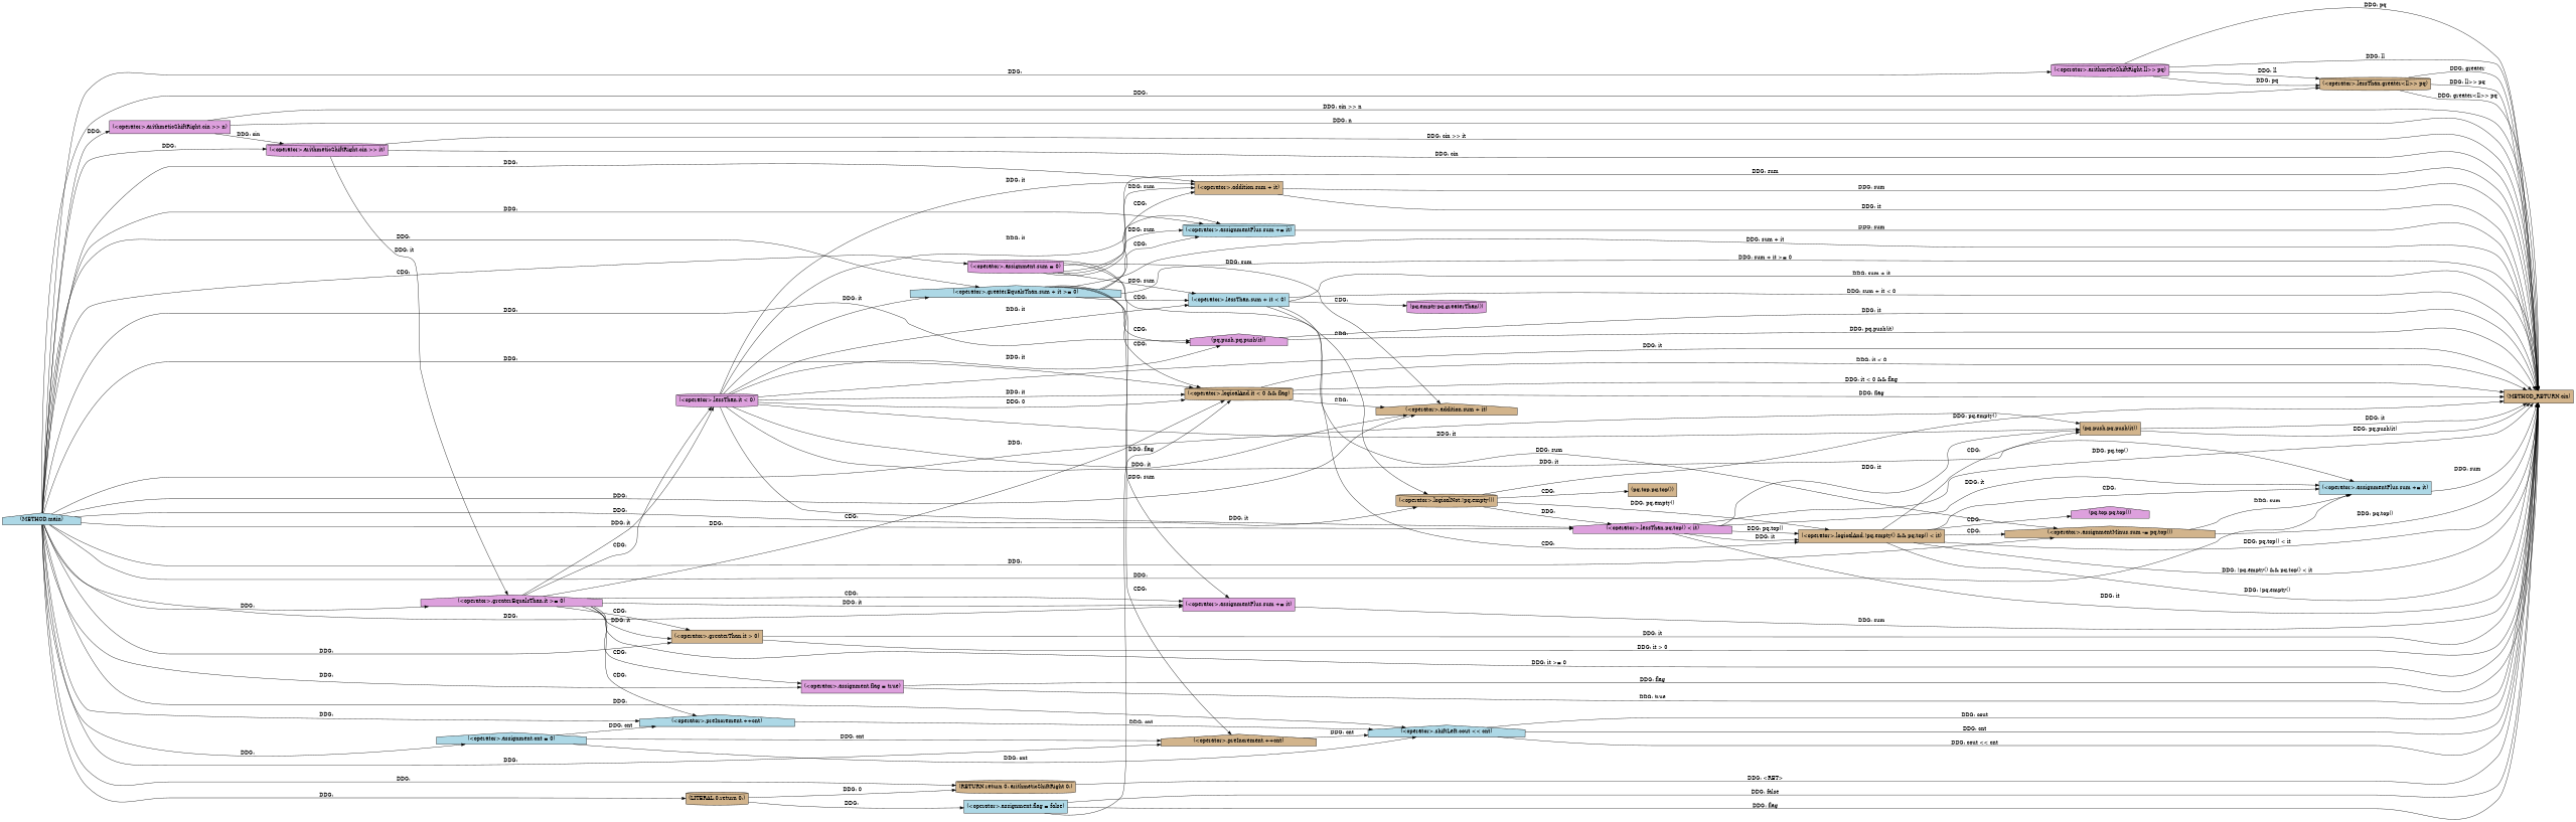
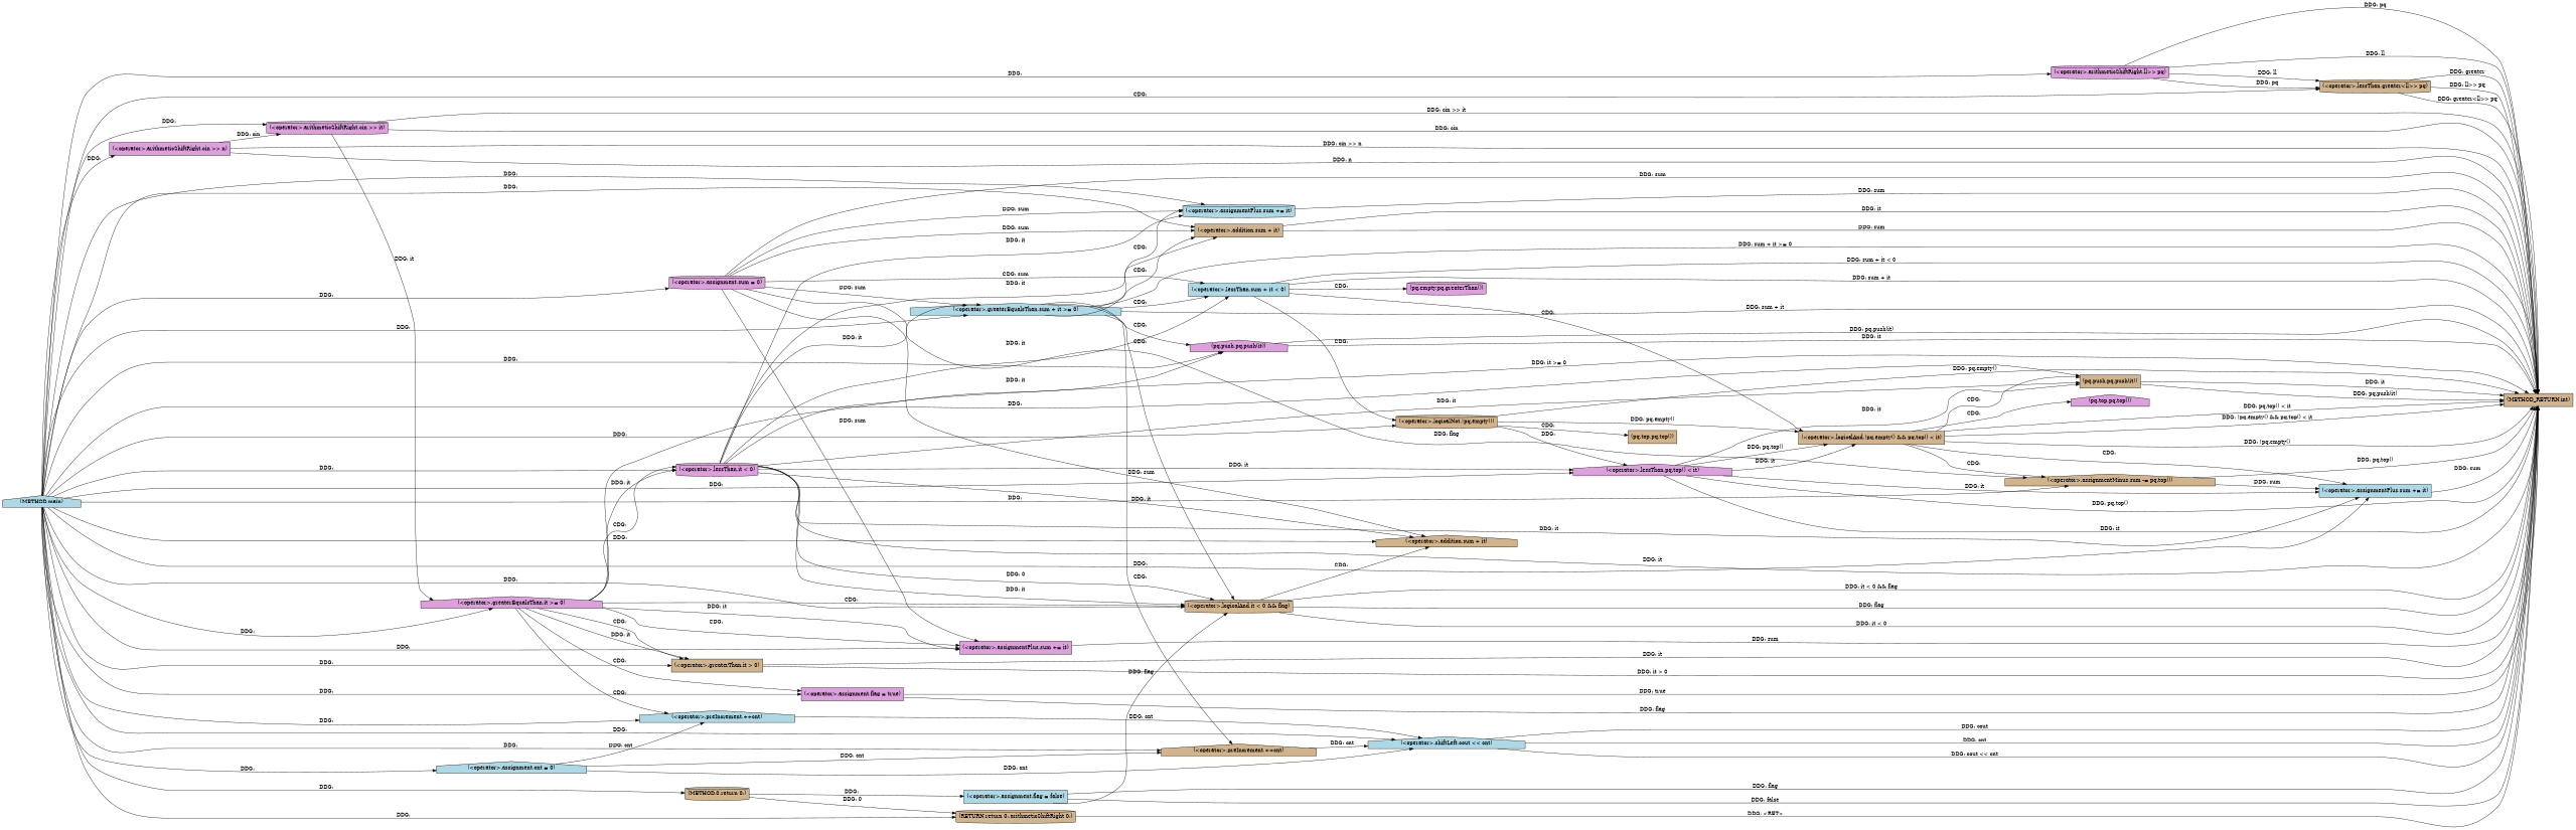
  digraph {
    rankdir=LR
    node [fillcolor=tan shape=house style=filled]
    n1 [fillcolor=lightblue label="(METHOD,main)"]
    n2 [label="(<operator>.lessThan,greater<ll>> pq)" shape=cylinder]
    n3 [fillcolor=plum label="(<operator>.arithmeticShiftRight,cin >> n)" shape=box]
    n4 [fillcolor=plum label="(<operator>.arithmeticShiftRight,cin >> it)" shape=cylinder]
    n5 [fillcolor=plum label="(<operator>.assignment,sum = 0)" shape=cylinder]
    n6 [fillcolor=lightblue label="(<operator>.assignment,cnt = 0)"]
    n7 [fillcolor=lightblue label="(<operator>.shiftLeft,cout << cnt)"]
    n8 [label="(RETURN,return 0;,arithmeticShiftRight 0;)" shape=cylinder]
-   n9 [label="(LITERAL,0,return 0;)" shape=cylinder]
+   n9 [label="(METHOD,0,return 0;)" shape=cylinder]
    n10 [fillcolor=plum label="(<operator>.arithmeticShiftRight,ll>> pq)" shape=cylinder]
    n11 [fillcolor=plum label="(<operator>.greaterEqualsThan,it >= 0)"]
    n12 [fillcolor=plum label="(<operator>.assignmentPlus,sum += it)" shape=box]
    n13 [fillcolor=lightblue label="(<operator>.preIncrement,++cnt)"]
    n14 [label="(<operator>.greaterThan,it > 0)" shape=box]
    n15 [fillcolor=plum label="(<operator>.assignment,flag = true)" shape=box]
    n16 [label="(<operator>.logicalAnd,it < 0 && flag)" shape=cylinder]
    n17 [fillcolor=plum label="(<operator>.lessThan,it < 0)" shape=cylinder]
    n18 [fillcolor=lightblue label="(<operator>.greaterEqualsThan,sum + it >= 0)"]
    n19 [fillcolor=lightblue label="(<operator>.assignmentPlus,sum += it)" shape=cylinder]
    n20 [fillcolor=plum label="(pq.push,pq.push(it))"]
    n21 [label="(<operator>.preIncrement,++cnt)"]
    n22 [label="(<operator>.addition,sum + it)"]
    n23 [label="(<operator>.addition,sum + it)" shape=box]
    n24 [label="(<operator>.assignmentMinus,sum -= pq.top())"]
    n25 [fillcolor=lightblue label="(<operator>.assignmentPlus,sum += it)" shape=box]
    n26 [label="(pq.push,pq.push(it))" shape=box]
    n27 [label="(<operator>.logicalNot,!pq.empty())" shape=cylinder]
    n28 [fillcolor=plum label="(<operator>.lessThan,pq.top() < it)"]
-   n29 [label="(METHOD_RETURN,cin)" shape=box]
+   n29 [label="(METHOD_RETURN,int)" shape=box]
    n30 [fillcolor=lightblue label="(<operator>.lessThan,sum + it < 0)" shape=box]
    n31 [fillcolor=lightblue label="(<operator>.assignment,flag = false)" shape=box]
    n32 [label="(<operator>.logicalAnd,!pq.empty() && pq.top() < it)" shape=box]
    n33 [fillcolor=plum label="(pq.empty,pq.greaterThan())" shape=cylinder]
    n34 [label="(pq.top,pq.top())" shape=box]
    n35 [fillcolor=plum label="(pq.top,pq.top())"]
-   n1 -> n2 [label="DDG: "]
+   n1 -> n2 [label="CDG: "]
    n1 -> n3 [label="DDG: "]
    n1 -> n4 [label="DDG: "]
-   n1 -> n5 [label="CDG: "]
+   n1 -> n5 [label="DDG: "]
    n1 -> n6 [label="DDG: "]
    n1 -> n7 [label="DDG: "]
    n1 -> n8 [label="DDG: "]
    n1 -> n9 [label="DDG: "]
    n1 -> n10 [label="DDG: "]
    n1 -> n11 [label="DDG: "]
    n1 -> n12 [label="DDG: "]
    n1 -> n13 [label="DDG: "]
    n1 -> n14 [label="DDG: "]
    n1 -> n15 [label="DDG: "]
    n1 -> n16 [label="DDG: "]
+   n1 -> n17 [label="DDG: "]
    n1 -> n18 [label="DDG: "]
    n1 -> n19 [label="DDG: "]
    n1 -> n20 [label="DDG: "]
    n1 -> n21 [label="DDG: "]
    n1 -> n22 [label="DDG: "]
    n1 -> n23 [label="DDG: "]
    n1 -> n24 [label="DDG: "]
    n1 -> n25 [label="DDG: "]
    n1 -> n26 [label="DDG: "]
    n1 -> n27 [label="DDG: "]
    n1 -> n28 [label="DDG: "]
    n2 -> n29 [label="DDG: ll>> pq"]
    n2 -> n29 [label="DDG: greater<ll>> pq"]
    n2 -> n29 [label="DDG: greater"]
    n3 -> n4 [label="DDG: cin"]
    n3 -> n29 [label="DDG: n"]
    n3 -> n29 [label="DDG: cin >> n"]
    n4 -> n11 [label="DDG: it"]
    n4 -> n29 [label="DDG: cin"]
    n4 -> n29 [label="DDG: cin >> it"]
    n5 -> n12 [label="DDG: sum"]
+   n5 -> n18 [label="DDG: sum"]
    n5 -> n19 [label="DDG: sum"]
    n5 -> n22 [label="DDG: sum"]
    n5 -> n23 [label="DDG: sum"]
-   n5 -> n24 [label="DDG: sum"]
+   n5 -> n24 [label="DDG: flag"]
    n5 -> n29 [label="DDG: sum"]
-   n5 -> n30 [label="DDG: sum"]
+   n5 -> n30 [label="CDG: sum"]
    n6 -> n7 [label="DDG: cnt"]
    n6 -> n13 [label="DDG: cnt"]
    n6 -> n21 [label="DDG: cnt"]
    n7 -> n29 [label="DDG: cnt"]
    n7 -> n29 [label="DDG: cout << cnt"]
    n7 -> n29 [label="DDG: cout"]
    n8 -> n29 [label="DDG: <RET>"]
    n9 -> n8 [label="DDG: 0"]
    n9 -> n31 [label="DDG: "]
    n10 -> n2 [label="DDG: pq"]
    n10 -> n2 [label="DDG: ll"]
    n10 -> n29 [label="DDG: ll"]
    n10 -> n29 [label="DDG: pq"]
    n11 -> n12 [label="DDG: it"]
    n11 -> n12 [label="CDG: "]
    n11 -> n13 [label="CDG: "]
    n11 -> n14 [label="DDG: it"]
    n11 -> n14 [label="CDG: "]
    n11 -> n15 [label="CDG: "]
    n11 -> n16 [label="CDG: "]
    n11 -> n17 [label="DDG: it"]
    n11 -> n17 [label="CDG: "]
    n11 -> n29 [label="DDG: it >= 0"]
    n12 -> n29 [label="DDG: sum"]
    n13 -> n7 [label="DDG: cnt"]
    n14 -> n29 [label="DDG: it"]
    n14 -> n29 [label="DDG: it > 0"]
    n15 -> n29 [label="DDG: flag"]
    n15 -> n29 [label="DDG: true"]
    n16 -> n22 [label="CDG: "]
    n16 -> n29 [label="DDG: it < 0"]
    n16 -> n29 [label="DDG: flag"]
    n16 -> n29 [label="DDG: it < 0 && flag"]
    n17 -> n16 [label="DDG: 0"]
    n17 -> n16 [label="DDG: it"]
    n17 -> n18 [label="DDG: it"]
    n17 -> n19 [label="DDG: it"]
    n17 -> n20 [label="DDG: it"]
    n17 -> n22 [label="DDG: it"]
    n17 -> n23 [label="DDG: it"]
    n17 -> n25 [label="DDG: it"]
    n17 -> n26 [label="DDG: it"]
    n17 -> n28 [label="DDG: it"]
    n17 -> n29 [label="DDG: it"]
    n17 -> n30 [label="DDG: it"]
    n18 -> n16 [label="CDG: "]
    n18 -> n19 [label="CDG: "]
    n18 -> n20 [label="CDG: "]
    n18 -> n21 [label="CDG: "]
    n18 -> n23 [label="CDG: "]
    n18 -> n29 [label="DDG: sum + it"]
    n18 -> n29 [label="DDG: sum + it >= 0"]
    n18 -> n30 [label="CDG: "]
    n19 -> n29 [label="DDG: sum"]
    n20 -> n29 [label="DDG: it"]
    n20 -> n29 [label="DDG: pq.push(it)"]
    n21 -> n7 [label="DDG: cnt"]
    n23 -> n29 [label="DDG: sum"]
    n23 -> n29 [label="DDG: it"]
    n24 -> n25 [label="DDG: sum"]
    n24 -> n29 [label="DDG: pq.top()"]
    n25 -> n29 [label="DDG: sum"]
    n26 -> n29 [label="DDG: it"]
    n26 -> n29 [label="DDG: pq.push(it)"]
    n27 -> n28 [label="DDG: "]
    n27 -> n29 [label="DDG: pq.empty()"]
    n27 -> n32 [label="DDG: pq.empty()"]
    n27 -> n34 [label="CDG: "]
    n28 -> n25 [label="DDG: it"]
    n28 -> n26 [label="DDG: it"]
    n28 -> n29 [label="DDG: pq.top()"]
    n28 -> n29 [label="DDG: it"]
    n28 -> n32 [label="DDG: pq.top()"]
    n28 -> n32 [label="DDG: it"]
    n30 -> n27 [label="CDG: "]
    n30 -> n29 [label="DDG: sum + it"]
    n30 -> n29 [label="DDG: sum + it < 0"]
    n30 -> n32 [label="CDG: "]
    n30 -> n33 [label="CDG: "]
    n31 -> n16 [label="DDG: flag"]
    n31 -> n29 [label="DDG: flag"]
    n31 -> n29 [label="DDG: false"]
    n32 -> n24 [label="CDG: "]
    n32 -> n25 [label="CDG: "]
    n32 -> n26 [label="CDG: "]
    n32 -> n29 [label="DDG: !pq.empty()"]
    n32 -> n29 [label="DDG: pq.top() < it"]
    n32 -> n29 [label="DDG: !pq.empty() && pq.top() < it"]
    n32 -> n35 [label="CDG: "]
  }
